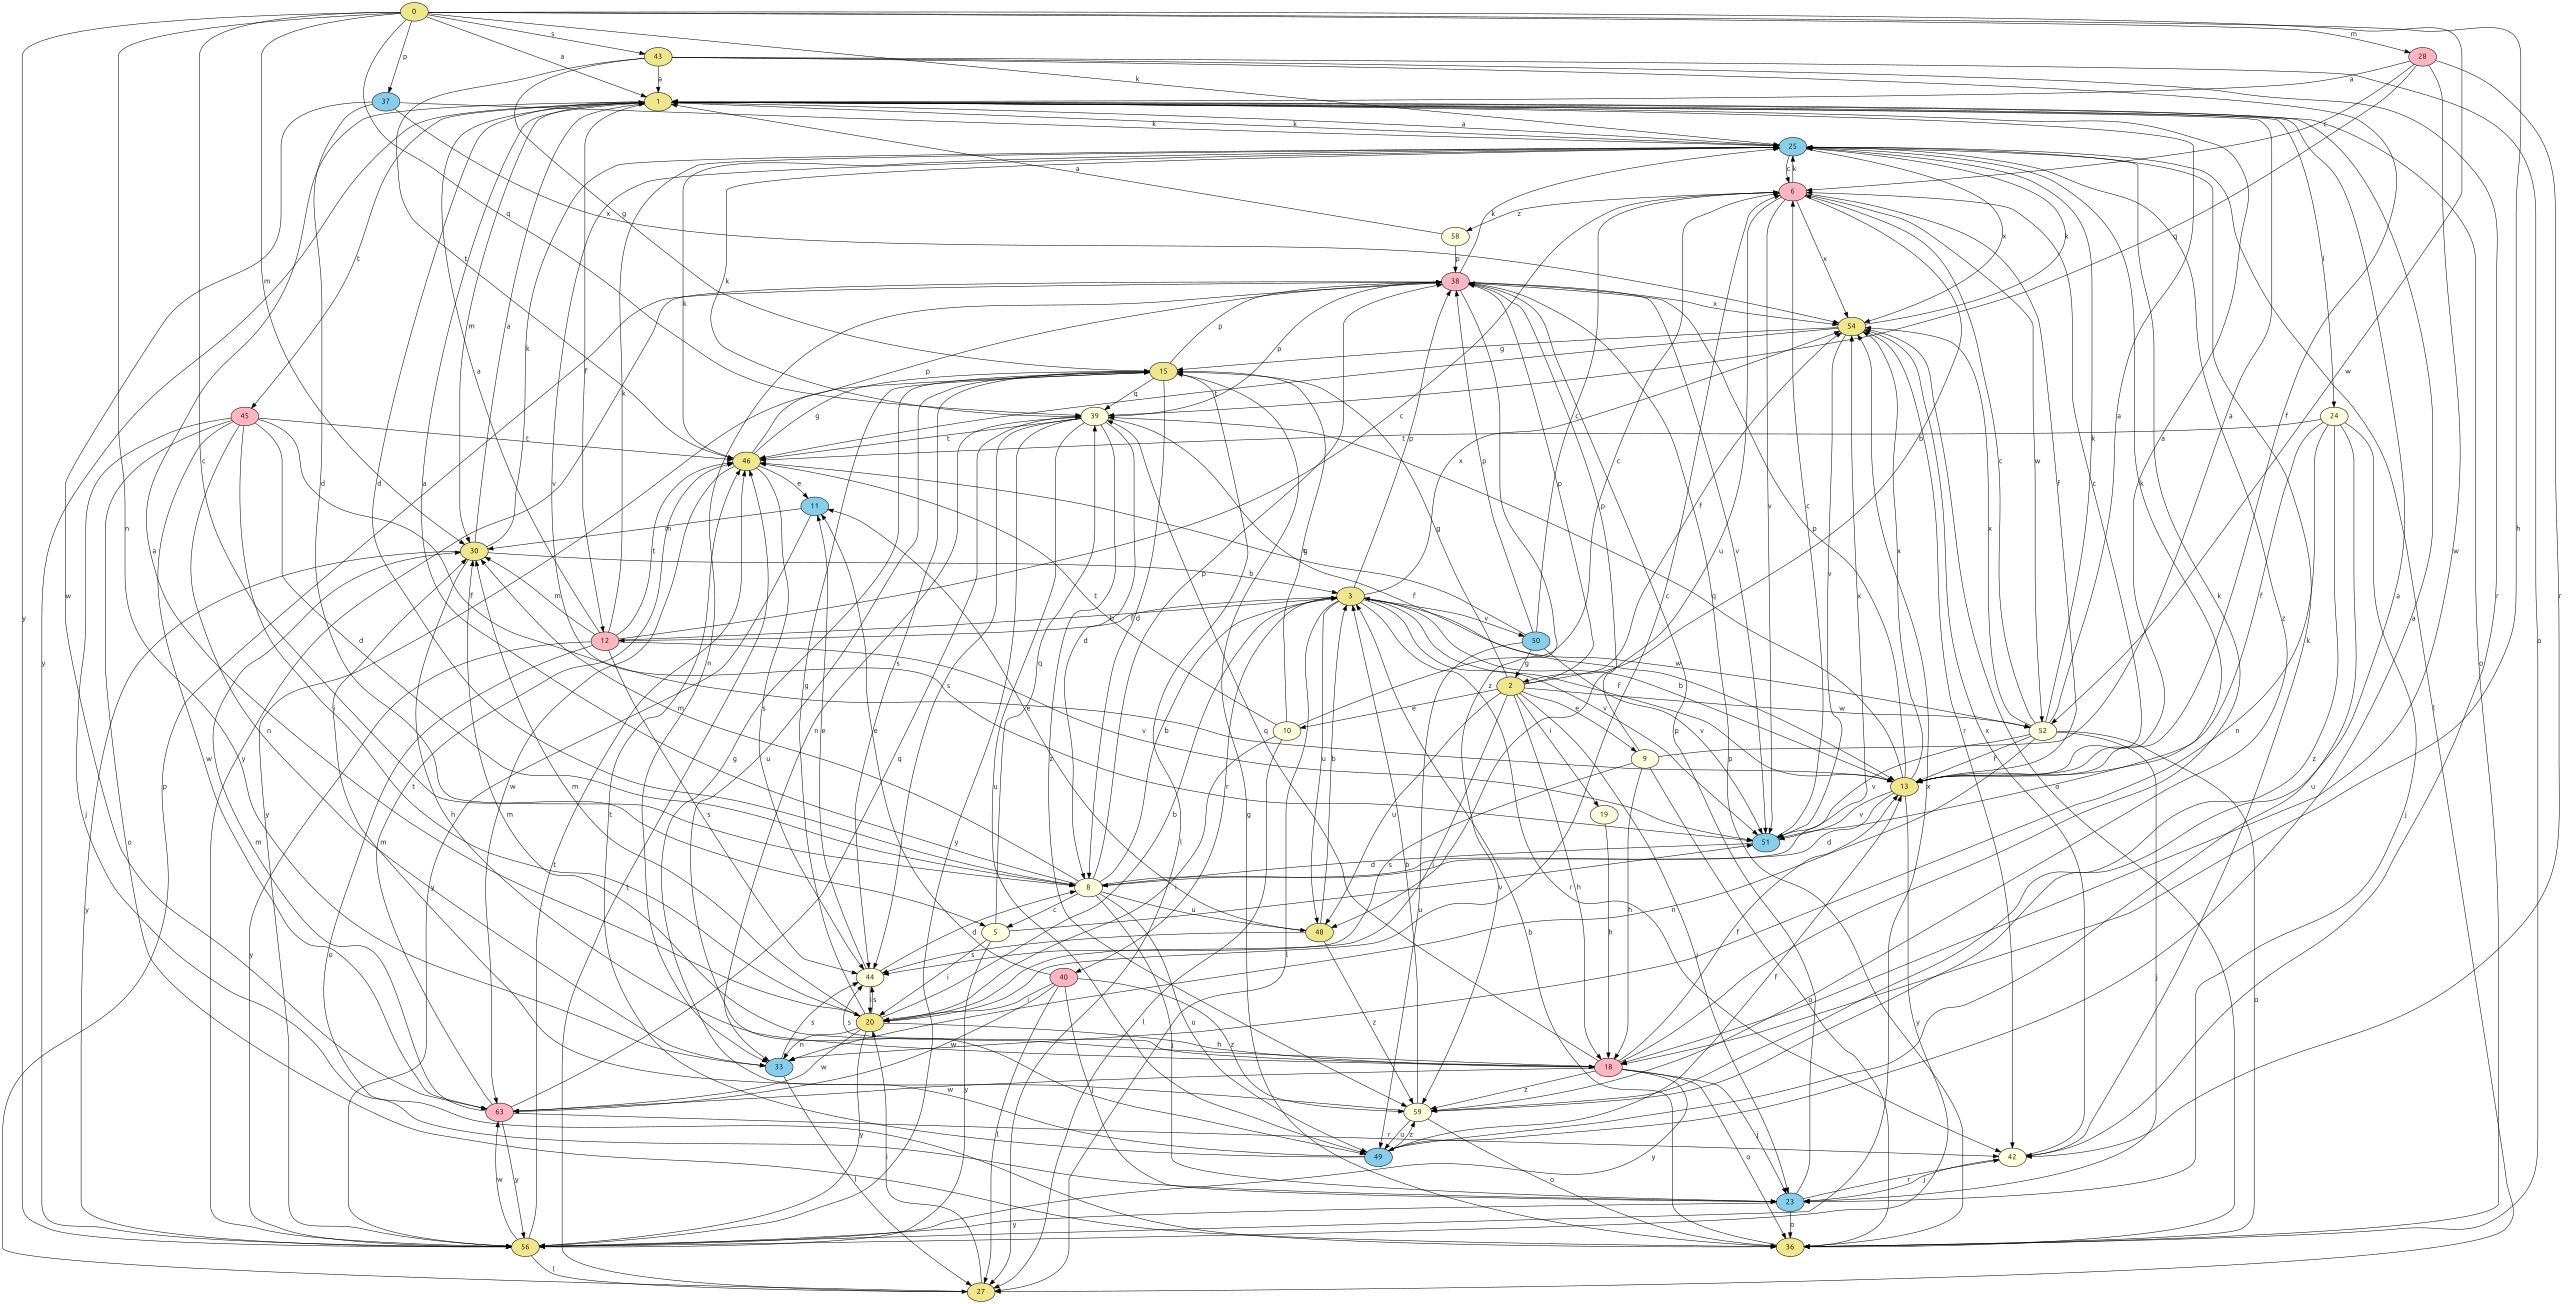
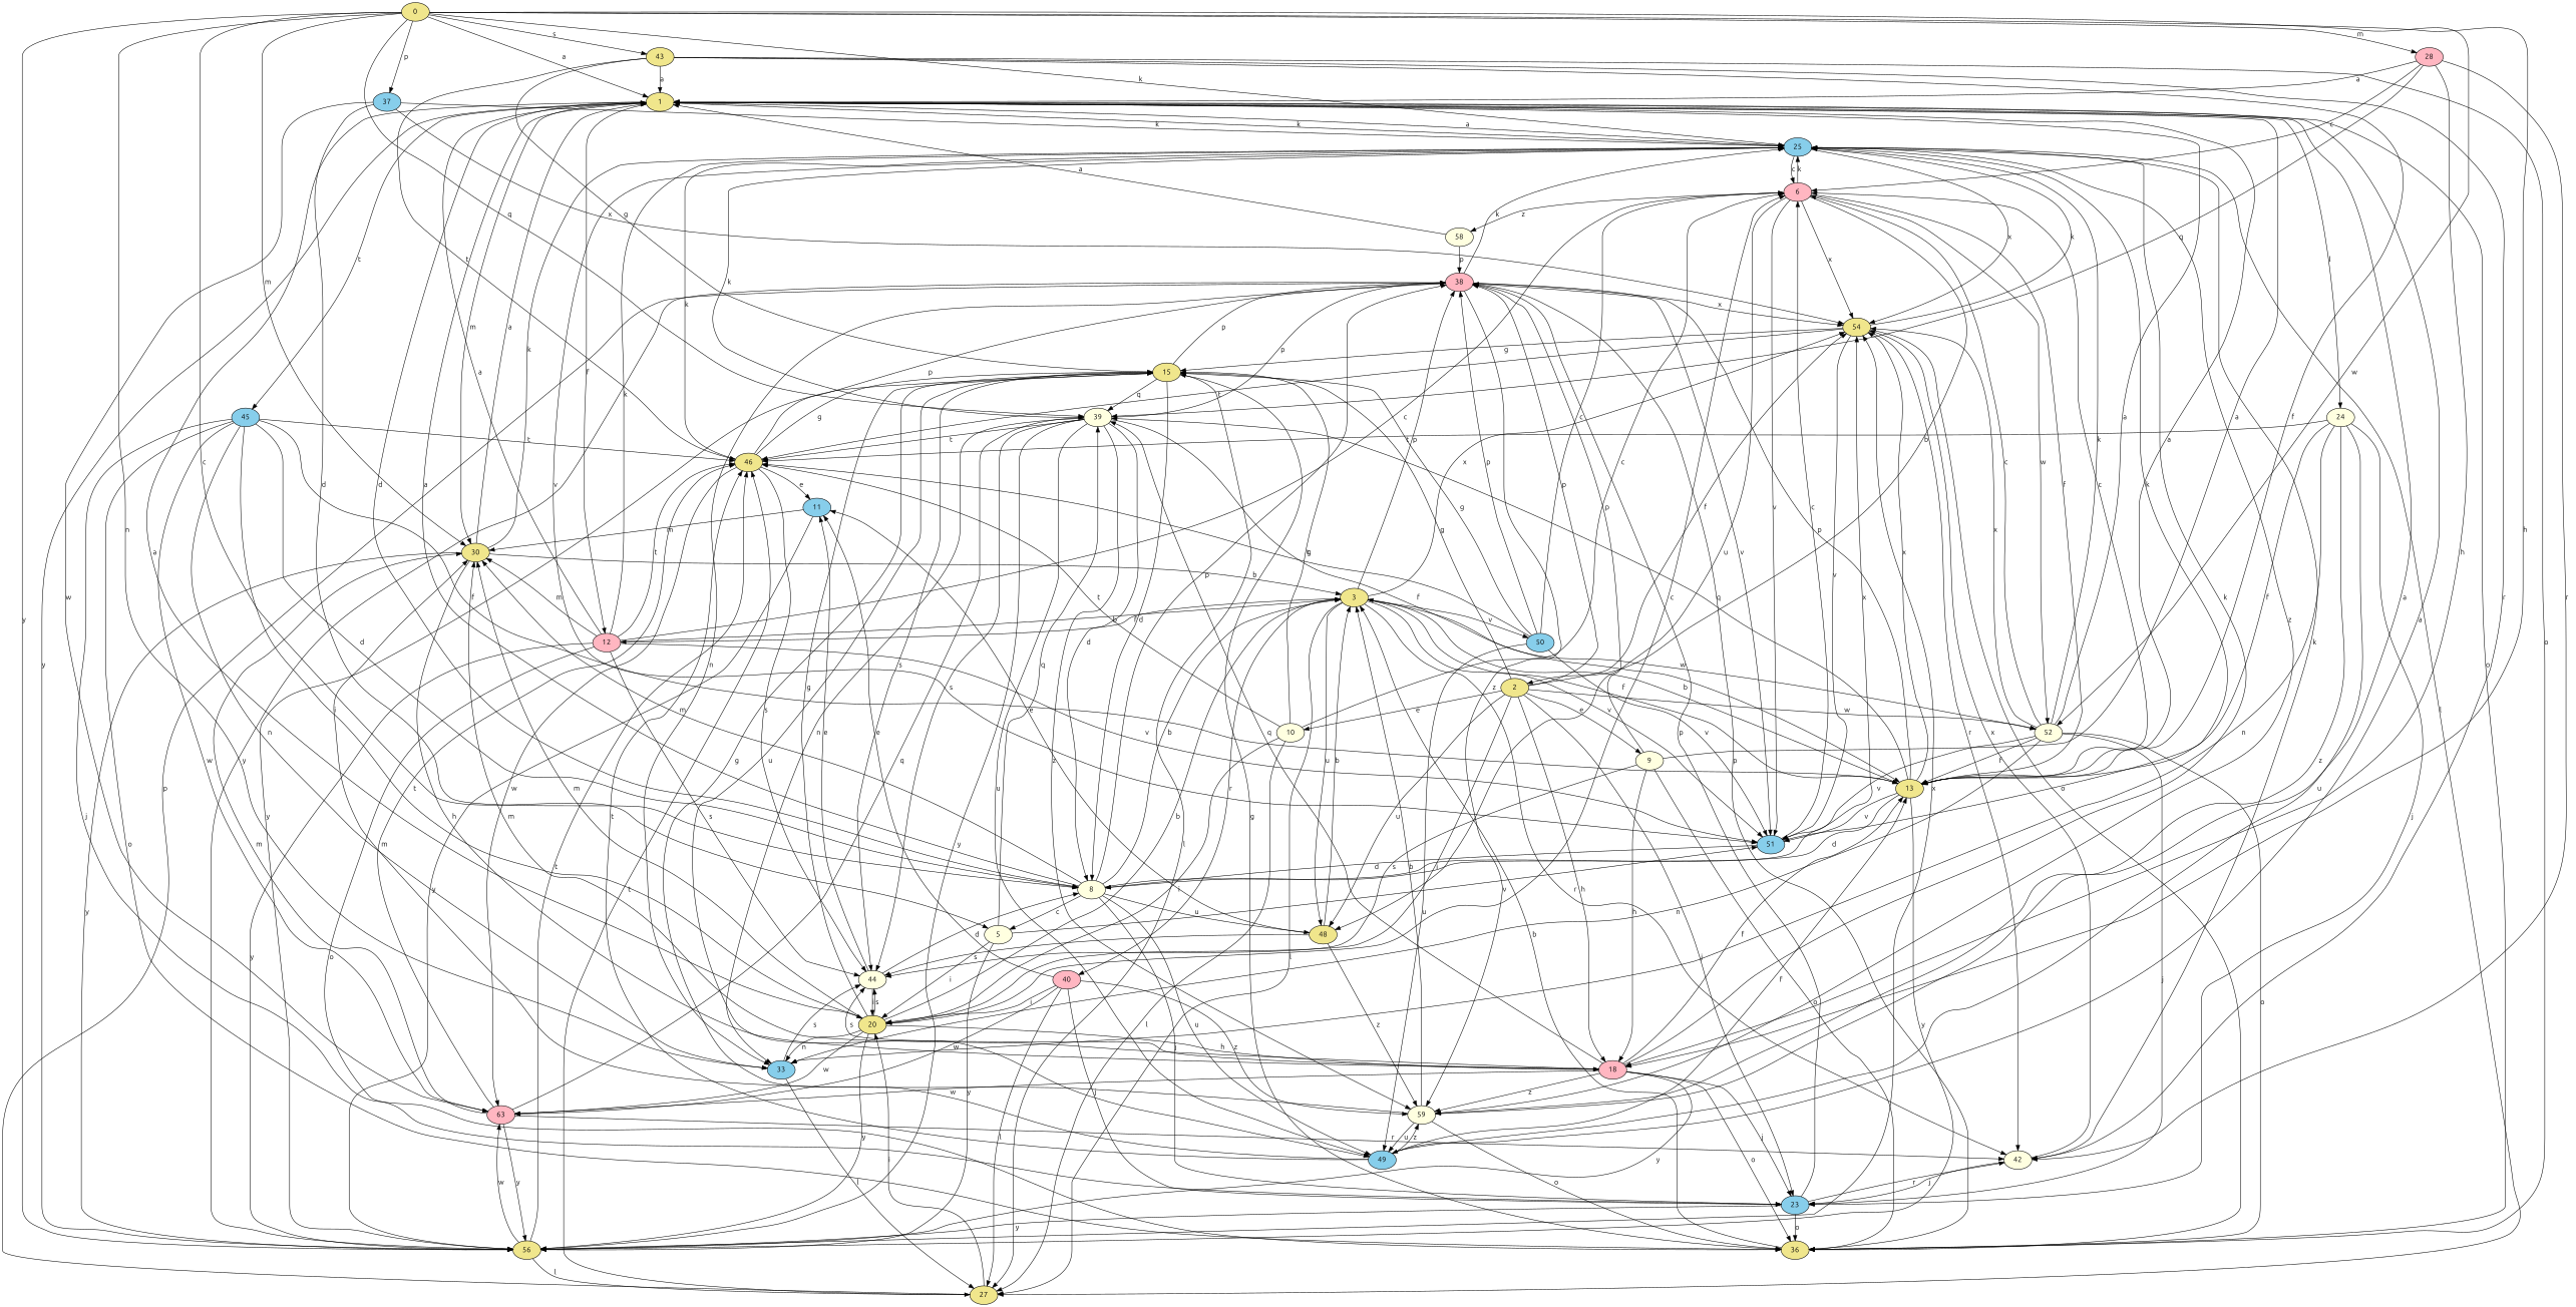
  strict digraph {
    fontname=Ubuntu
    node [fillcolor=khaki fontname=Ubuntu style=filled]
    edge [fontname=Ubuntu]
    0
    1
    5 [fillcolor=lightyellow]
    18 [fillcolor=lightpink]
    25 [fillcolor=skyblue]
    28 [fillcolor=lightpink]
    30
    33 [fillcolor=skyblue]
    37 [fillcolor=skyblue]
    39 [fillcolor=lightyellow]
    43
    52 [fillcolor=lightyellow]
    56
    8 [fillcolor=lightyellow]
    12 [fillcolor=lightpink]
    n16 [fillcolor=lightyellow label=24]
    36
-   45 [fillcolor=lightpink]
+   45 [fillcolor=skyblue]
    20
    51 [fillcolor=skyblue]
    23 [fillcolor=skyblue]
    13
    44 [fillcolor=lightyellow]
    n24 [fillcolor=lightpink label=63]
    59 [fillcolor=lightyellow]
    27
    54
    6 [fillcolor=lightpink]
    42 [fillcolor=lightyellow]
    3
    38 [fillcolor=lightpink]
    49 [fillcolor=skyblue]
    46
    15
    48
    2
    9 [fillcolor=lightyellow]
    10 [fillcolor=lightyellow]
-   19 [fillcolor=lightyellow]
    11 [fillcolor=skyblue]
    40 [fillcolor=lightpink]
    50 [fillcolor=skyblue]
    58 [fillcolor=lightyellow]
    0 -> 1 [label=a]
    0 -> 5 [label=c]
    0 -> 18 [label=h]
    0 -> 25 [label=k]
    0 -> 28 [label=m]
    0 -> 30 [label=m]
    0 -> 33 [label=n]
    0 -> 37 [label=p]
    0 -> 39 [label=q]
    0 -> 43 [label=s]
    0 -> 52 [label=w]
    0 -> 56 [label=y]
    1 -> 25 [label=k]
    1 -> 30 [label=m]
    1 -> 56 [label=y]
    1 -> 8 [label=d]
    1 -> 12 [label=f]
    1 -> n16 [label=l]
    1 -> 36 [label=o]
    1 -> 45 [label=t]
    5 -> 39 [label=q]
    5 -> 56 [label=y]
    5 -> 20 [label=i]
    5 -> 51 [label=v]
    18 -> 25 [label=k]
    18 -> 30 [label=m]
    18 -> 39 [label=q]
    18 -> 56 [label=y]
    18 -> 36 [label=o]
    18 -> 23 [label=j]
    18 -> 13 [label=f]
    18 -> 44 [label=s]
    18 -> n24 [label=w]
    18 -> 59 [label=z]
    25 -> 1 [label=a]
    25 -> 51 [label=v]
    25 -> 59 [label=z]
    25 -> 27 [label=l]
    25 -> 54 [label=x]
    25 -> 6 [label=c]
    28 -> 1 [label=a]
-   28 -> 18 [label=w]
+   28 -> 18 [label=h]
    28 -> 39 [label=q]
    28 -> 6 [label=c]
    28 -> 42 [label=r]
    30 -> 1 [label=a]
    30 -> 18 [label=h]
    30 -> 25 [label=k]
    30 -> 56 [label=y]
    30 -> 3 [label=b]
    33 -> 44 [label=s]
    33 -> 27 [label=l]
    37 -> 25 [label=k]
    37 -> 8 [label=d]
    37 -> n24 [label=w]
    37 -> 54 [label=x]
    39 -> 25 [label=k]
    39 -> 33 [label=n]
    39 -> 56 [label=y]
    39 -> 8 [label=d]
    39 -> 13 [label=f]
    39 -> 44 [label=s]
    39 -> 59 [label=z]
    39 -> 38 [label=p]
    39 -> 49 [label=u]
    39 -> 46 [label=t]
    43 -> 1 [label=a]
    43 -> 36 [label=o]
    43 -> 13 [label=f]
    43 -> 42 [label=r]
    43 -> 46 [label=t]
    43 -> 15 [label=g]
    52 -> 1 [label=a]
    52 -> 25 [label=k]
    52 -> 33 [label=n]
    52 -> 36 [label=o]
    52 -> 51 [label=v]
    52 -> 23 [label=j]
    52 -> 13 [label=f]
    52 -> 54 [label=x]
    52 -> 6 [label=c]
    56 -> n24 [label=w]
    56 -> 27 [label=l]
    56 -> 54 [label=x]
    56 -> 46 [label=t]
    8 -> 1 [label=a]
    8 -> 5 [label=c]
    8 -> 30 [label=m]
    8 -> 23 [label=j]
    8 -> 54 [label=x]
    8 -> 3 [label=b]
    8 -> 38 [label=p]
    8 -> 49 [label=u]
    8 -> 48 [label=u]
    12 -> 1 [label=a]
    12 -> 25 [label=k]
    12 -> 30 [label=m]
    12 -> 56 [label=y]
    12 -> 36 [label=o]
    12 -> 51 [label=v]
    12 -> 44 [label=s]
    12 -> 6 [label=c]
    12 -> 3 [label=b]
    12 -> 46 [label=t]
    n16 -> 33 [label=n]
    n16 -> 23 [label=j]
    n16 -> 13 [label=f]
    n16 -> 59 [label=z]
    n16 -> 49 [label=u]
    n16 -> 46 [label=t]
    36 -> 3 [label=b]
    36 -> 38 [label=p]
    36 -> 15 [label=g]
    45 -> 33 [label=n]
    45 -> 8 [label=d]
    45 -> 36 [label=o]
    45 -> 20 [label=i]
    45 -> 23 [label=j]
    45 -> 13 [label=f]
    45 -> n24 [label=w]
    45 -> 46 [label=t]
    20 -> 1 [label=a]
    20 -> 18 [label=h]
    20 -> 30 [label=m]
    20 -> 33 [label=n]
    20 -> 56 [label=y]
    20 -> 44 [label=s]
    20 -> n24 [label=w]
    20 -> 6 [label=c]
    20 -> 3 [label=b]
    20 -> 15 [label=g]
    51 -> 25 [label=k]
    51 -> 8 [label=d]
    51 -> 6 [label=c]
    23 -> 56 [label=y]
    23 -> 36 [label=o]
    23 -> 42 [label=r]
    23 -> 38 [label=p]
    13 -> 1 [label=a]
    13 -> 39 [label=q]
    13 -> 56 [label=y]
    13 -> 8 [label=d]
    13 -> 51 [label=v]
    13 -> 54 [label=x]
    13 -> 6 [label=c]
    13 -> 3 [label=b]
    13 -> 38 [label=p]
    44 -> 8 [label=d]
    44 -> 20 [label=i]
    44 -> 11 [label=e]
    n24 -> 30 [label=m]
    n24 -> 39 [label=q]
    n24 -> 56 [label=y]
    n24 -> 42 [label=r]
    n24 -> 46 [label=t]
    59 -> 1 [label=a]
    59 -> 30 [label=m]
    59 -> 36 [label=o]
    59 -> 3 [label=b]
    59 -> 49 [label=u]
    27 -> 20 [label=i]
    27 -> 38 [label=p]
    27 -> 46 [label=t]
    54 -> 25 [label=k]
    54 -> 36 [label=o]
    54 -> 51 [label=v]
    54 -> 42 [label=r]
    54 -> 46 [label=t]
    54 -> 15 [label=g]
    6 -> 25 [label=k]
    6 -> 52 [label=w]
    6 -> 51 [label=v]
    6 -> 13 [label=f]
    6 -> 54 [label=x]
    6 -> 48 [label=u]
    6 -> 2 [label=b]
    6 -> 58 [label=z]
    42 -> 25 [label=k]
    42 -> 23 [label=j]
    42 -> 54 [label=x]
    3 -> 52 [label=w]
    3 -> 12 [label=f]
    3 -> 51 [label=v]
    3 -> 13 [label=f]
    3 -> 27 [label=l]
    3 -> 54 [label=x]
    3 -> 42 [label=r]
    3 -> 38 [label=p]
    3 -> 48 [label=u]
    3 -> 40 [label=r]
    3 -> 50 [label=v]
    38 -> 25 [label=k]
    38 -> 33 [label=n]
    38 -> 56 [label=y]
    38 -> 51 [label=v]
    38 -> 59 [label=z]
    38 -> 54 [label=x]
    49 -> 1 [label=a]
    49 -> 13 [label=f]
    49 -> 59 [label=z]
    49 -> 46 [label=t]
    49 -> 15 [label=g]
    46 -> 25 [label=k]
    46 -> 44 [label=s]
    46 -> n24 [label=w]
    46 -> 38 [label=p]
    46 -> 15 [label=g]
    46 -> 11 [label=e]
    15 -> 39 [label=q]
    15 -> 56 [label=y]
    15 -> 8 [label=d]
    15 -> 44 [label=s]
    15 -> 27 [label=l]
    15 -> 38 [label=p]
    15 -> 49 [label=u]
    48 -> 44 [label=s]
    48 -> 59 [label=z]
    48 -> 3 [label=b]
    48 -> 11 [label=e]
    2 -> 18 [label=h]
    2 -> 52 [label=w]
    2 -> 20 [label=i]
    2 -> 23 [label=j]
    2 -> 54 [label=f]
    2 -> 38 [label=p]
    2 -> 15 [label=g]
    2 -> 48 [label=u]
    2 -> 9 [label=e]
    2 -> 10 [label=e]
-   2 -> 19 [label=i]
    9 -> 1 [label=a]
    9 -> 18 [label=h]
    9 -> 36 [label=o]
    9 -> 44 [label=s]
    9 -> 38 [label=p]
    10 -> 20 [label=i]
    10 -> 27 [label=l]
    10 -> 6 [label=c]
    10 -> 46 [label=t]
    10 -> 15 [label=g]
-   19 -> 18 [label=h]
    11 -> 30 [label=m]
    11 -> 56 [label=y]
    40 -> 20 [label=i]
    40 -> 23 [label=j]
    40 -> n24 [label=w]
    40 -> 59 [label=z]
    40 -> 27 [label=l]
    40 -> 11 [label=e]
    50 -> 51 [label=v]
    50 -> 6 [label=c]
    50 -> 38 [label=p]
    50 -> 49 [label=u]
    50 -> 46 [label=t]
-   50 -> 2 [label=g]
+   50 -> 15 [label=g]
    58 -> 1 [label=a]
    58 -> 38 [label=p]
  }
